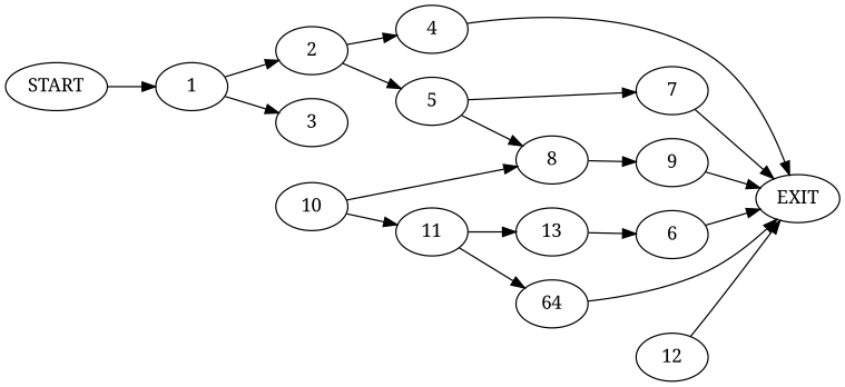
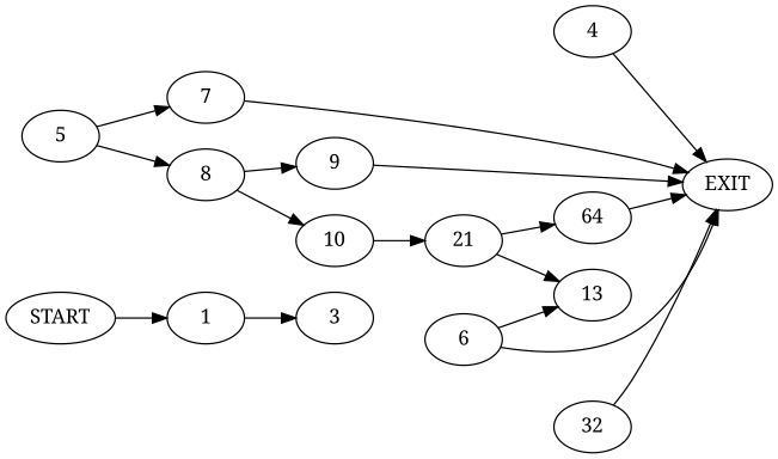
  digraph {
    fontname="Noto Serif"
    rankdir=LR
    node [fontname="Noto Serif"]
    edge [fontname="Noto Serif"]
    n1 [label=START]
    1
-   2
    3
    n5 [label=EXIT]
    4
    5
    7
    8
    6
    9
    10
-   11
+   11 [label=21]
    13
    n15 [label=64]
-   12
+   12 [label=32]
    n1 -> 1
-   1 -> 2
    1 -> 3
-   2 -> 4
-   2 -> 5
    4 -> n5
    5 -> 7
    5 -> 8
    7 -> n5
    8 -> 9
-   10 -> 8
+   8 -> 10
    6 -> n5
    9 -> n5
    10 -> 11
    11 -> 13
    11 -> n15
-   13 -> 6
+   6 -> 13
    n15 -> n5
    12 -> n5
  }
